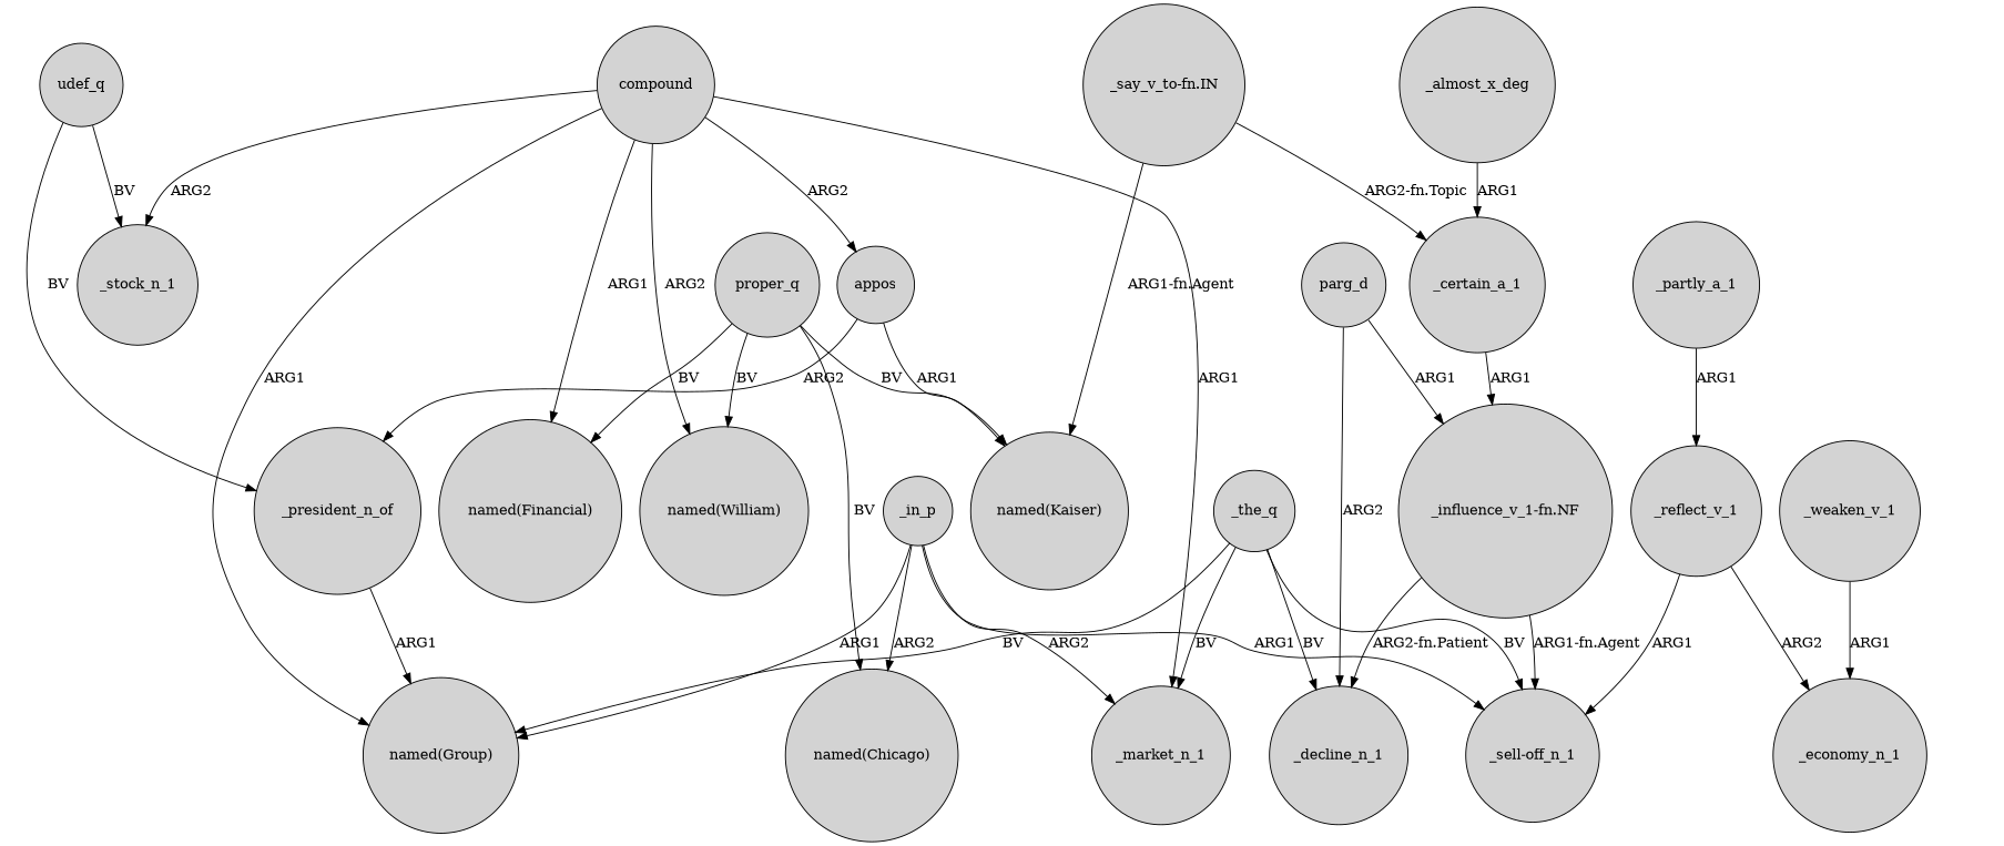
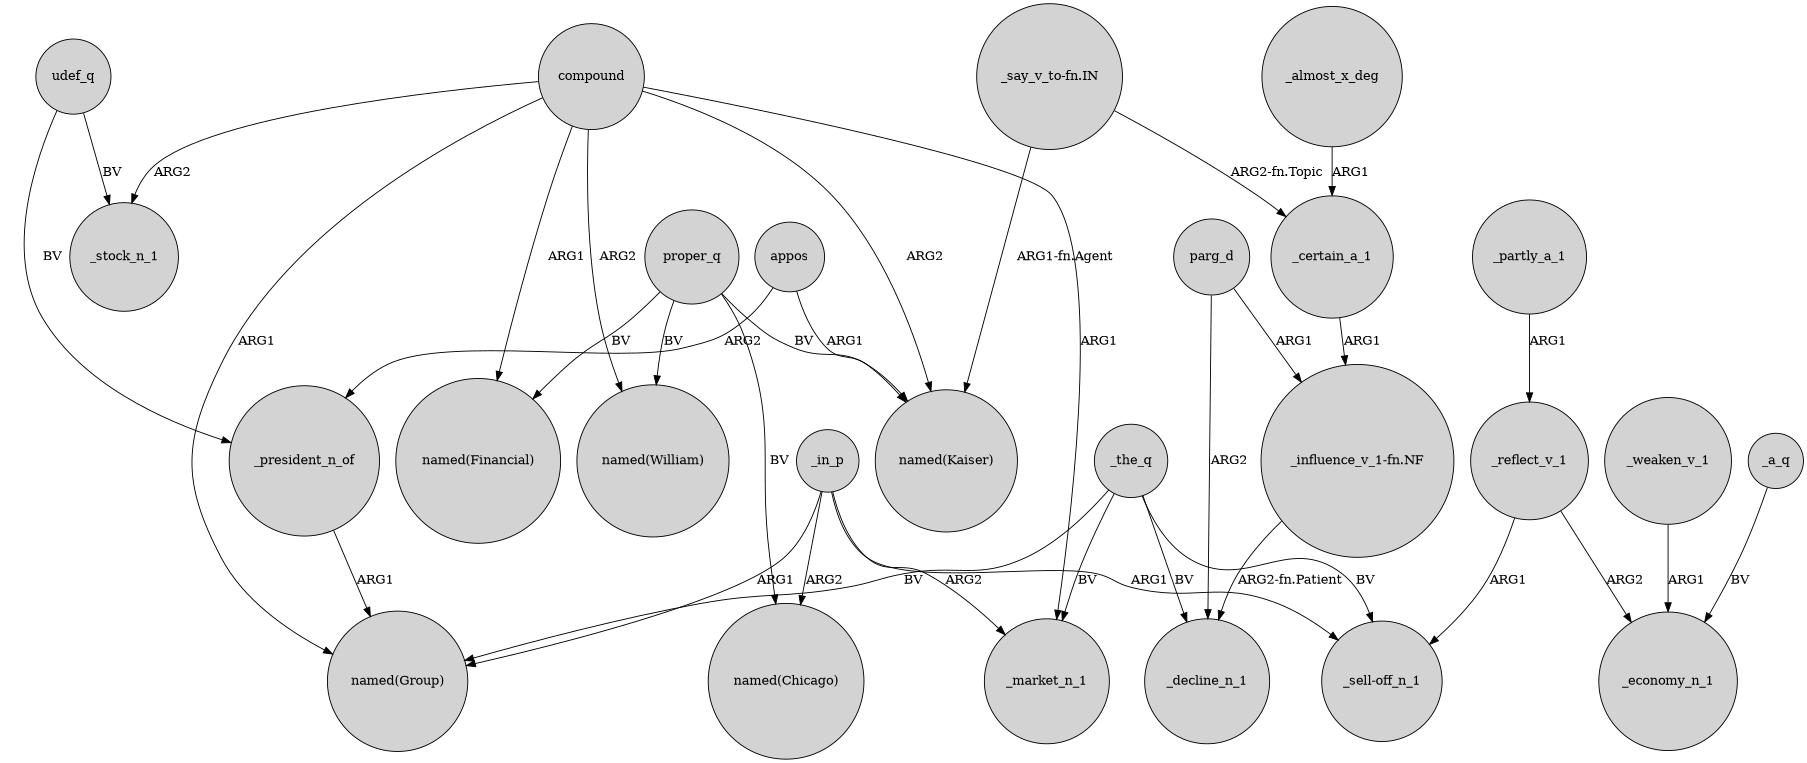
  digraph {
    node [shape=circle style=filled]
    appos
    "named(Kaiser)"
    _president_n_of
    "named(Group)"
    "_say_v_to-fn.IN"
    _certain_a_1
    "_influence_v_1-fn.NF"
    "_sell-off_n_1"
    _decline_n_1
    _almost_x_deg
    compound
    _stock_n_1
    "named(Financial)"
    "named(William)"
    _market_n_1
    parg_d
    proper_q
    "named(Chicago)"
    _the_q
+   _a_q
    _economy_n_1
    _in_p
    _partly_a_1
    _reflect_v_1
    udef_q
    _weaken_v_1
    appos -> "named(Kaiser)" [label=ARG1]
    appos -> _president_n_of [label=ARG2]
    _president_n_of -> "named(Group)" [label=ARG1]
    "_say_v_to-fn.IN" -> "named(Kaiser)" [label="ARG1-fn.Agent"]
    "_say_v_to-fn.IN" -> _certain_a_1 [label="ARG2-fn.Topic"]
    _certain_a_1 -> "_influence_v_1-fn.NF" [label=ARG1]
-   "_influence_v_1-fn.NF" -> "_sell-off_n_1" [label="ARG1-fn.Agent"]
    "_influence_v_1-fn.NF" -> _decline_n_1 [label="ARG2-fn.Patient"]
    _almost_x_deg -> _certain_a_1 [label=ARG1]
-   compound -> appos [label=ARG2]
+   compound -> "named(Kaiser)" [label=ARG2]
    compound -> "named(Group)" [label=ARG1]
    compound -> _stock_n_1 [label=ARG2]
    compound -> "named(Financial)" [label=ARG1]
    compound -> "named(William)" [label=ARG2]
    compound -> _market_n_1 [label=ARG1]
    parg_d -> "_influence_v_1-fn.NF" [label=ARG1]
    parg_d -> _decline_n_1 [label=ARG2]
    proper_q -> "named(Kaiser)" [label=BV]
    proper_q -> "named(Financial)" [label=BV]
    proper_q -> "named(William)" [label=BV]
    proper_q -> "named(Chicago)" [label=BV]
    _the_q -> "named(Group)" [label=BV]
    _the_q -> "_sell-off_n_1" [label=BV]
    _the_q -> _decline_n_1 [label=BV]
    _the_q -> _market_n_1 [label=BV]
+   _a_q -> _economy_n_1 [label=BV]
    _in_p -> "named(Group)" [label=ARG1]
    _in_p -> "_sell-off_n_1" [label=ARG1]
    _in_p -> _market_n_1 [label=ARG2]
    _in_p -> "named(Chicago)" [label=ARG2]
    _partly_a_1 -> _reflect_v_1 [label=ARG1]
    _reflect_v_1 -> "_sell-off_n_1" [label=ARG1]
    _reflect_v_1 -> _economy_n_1 [label=ARG2]
    udef_q -> _president_n_of [label=BV]
    udef_q -> _stock_n_1 [label=BV]
    _weaken_v_1 -> _economy_n_1 [label=ARG1]
  }
